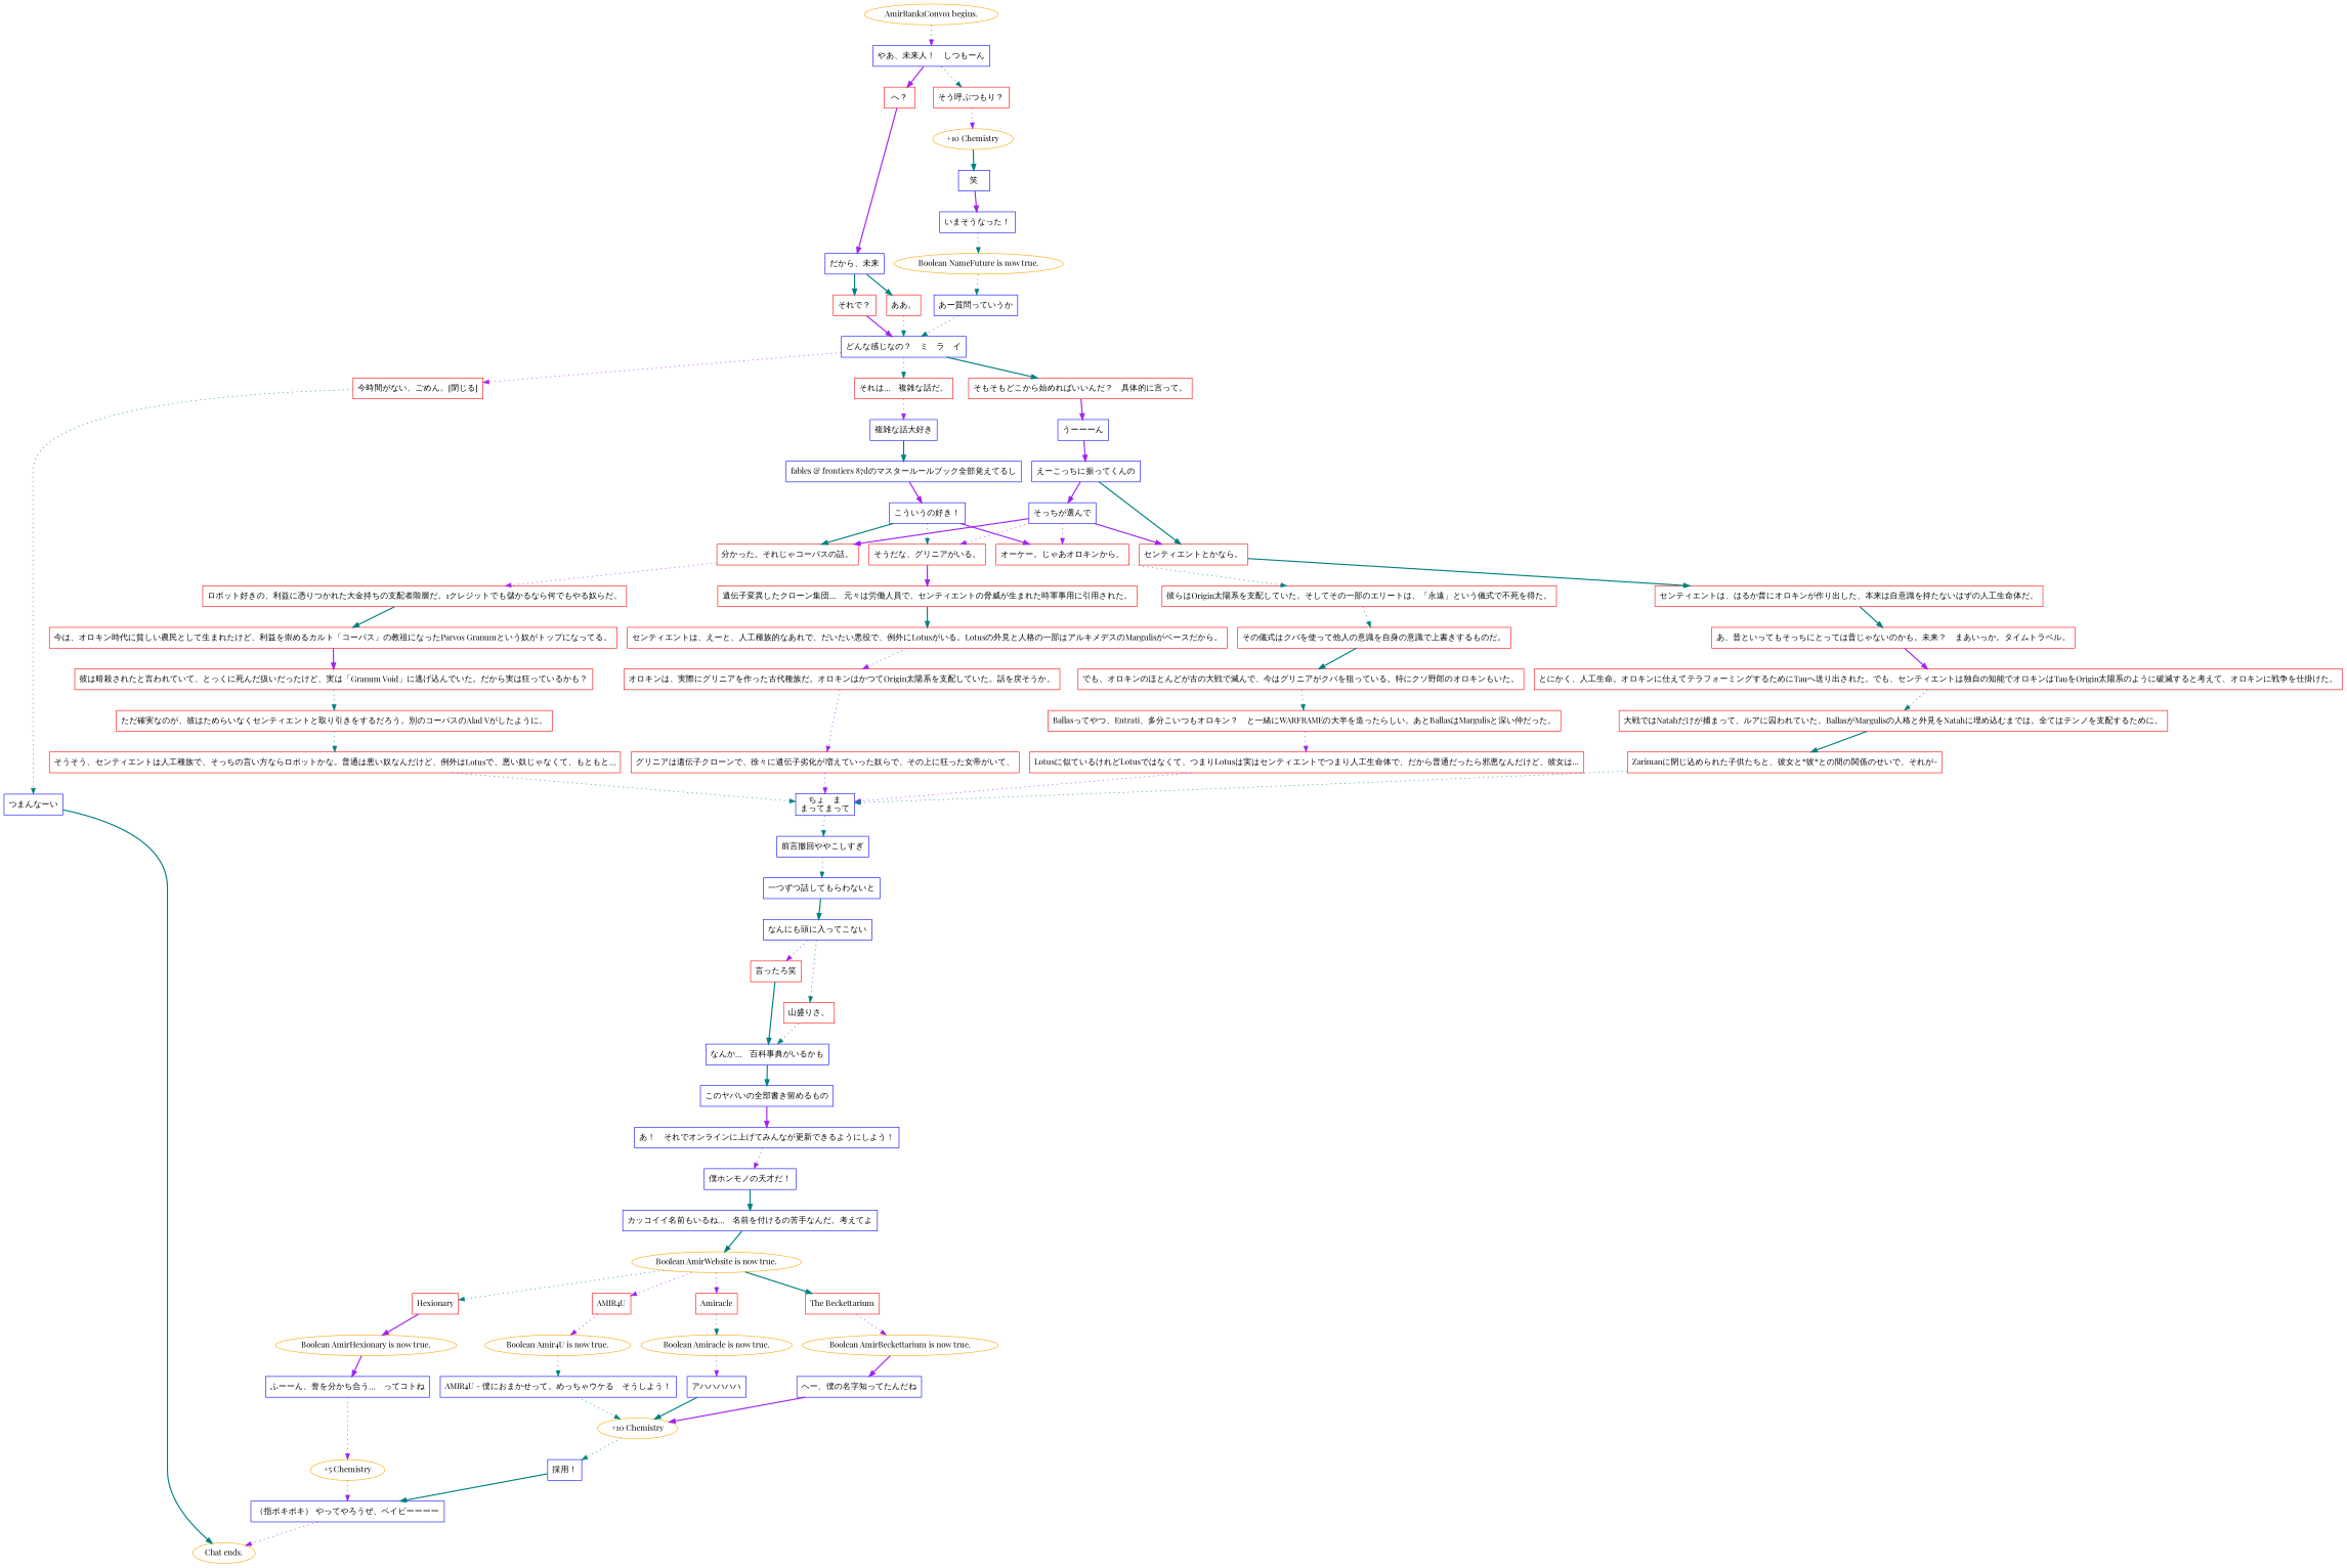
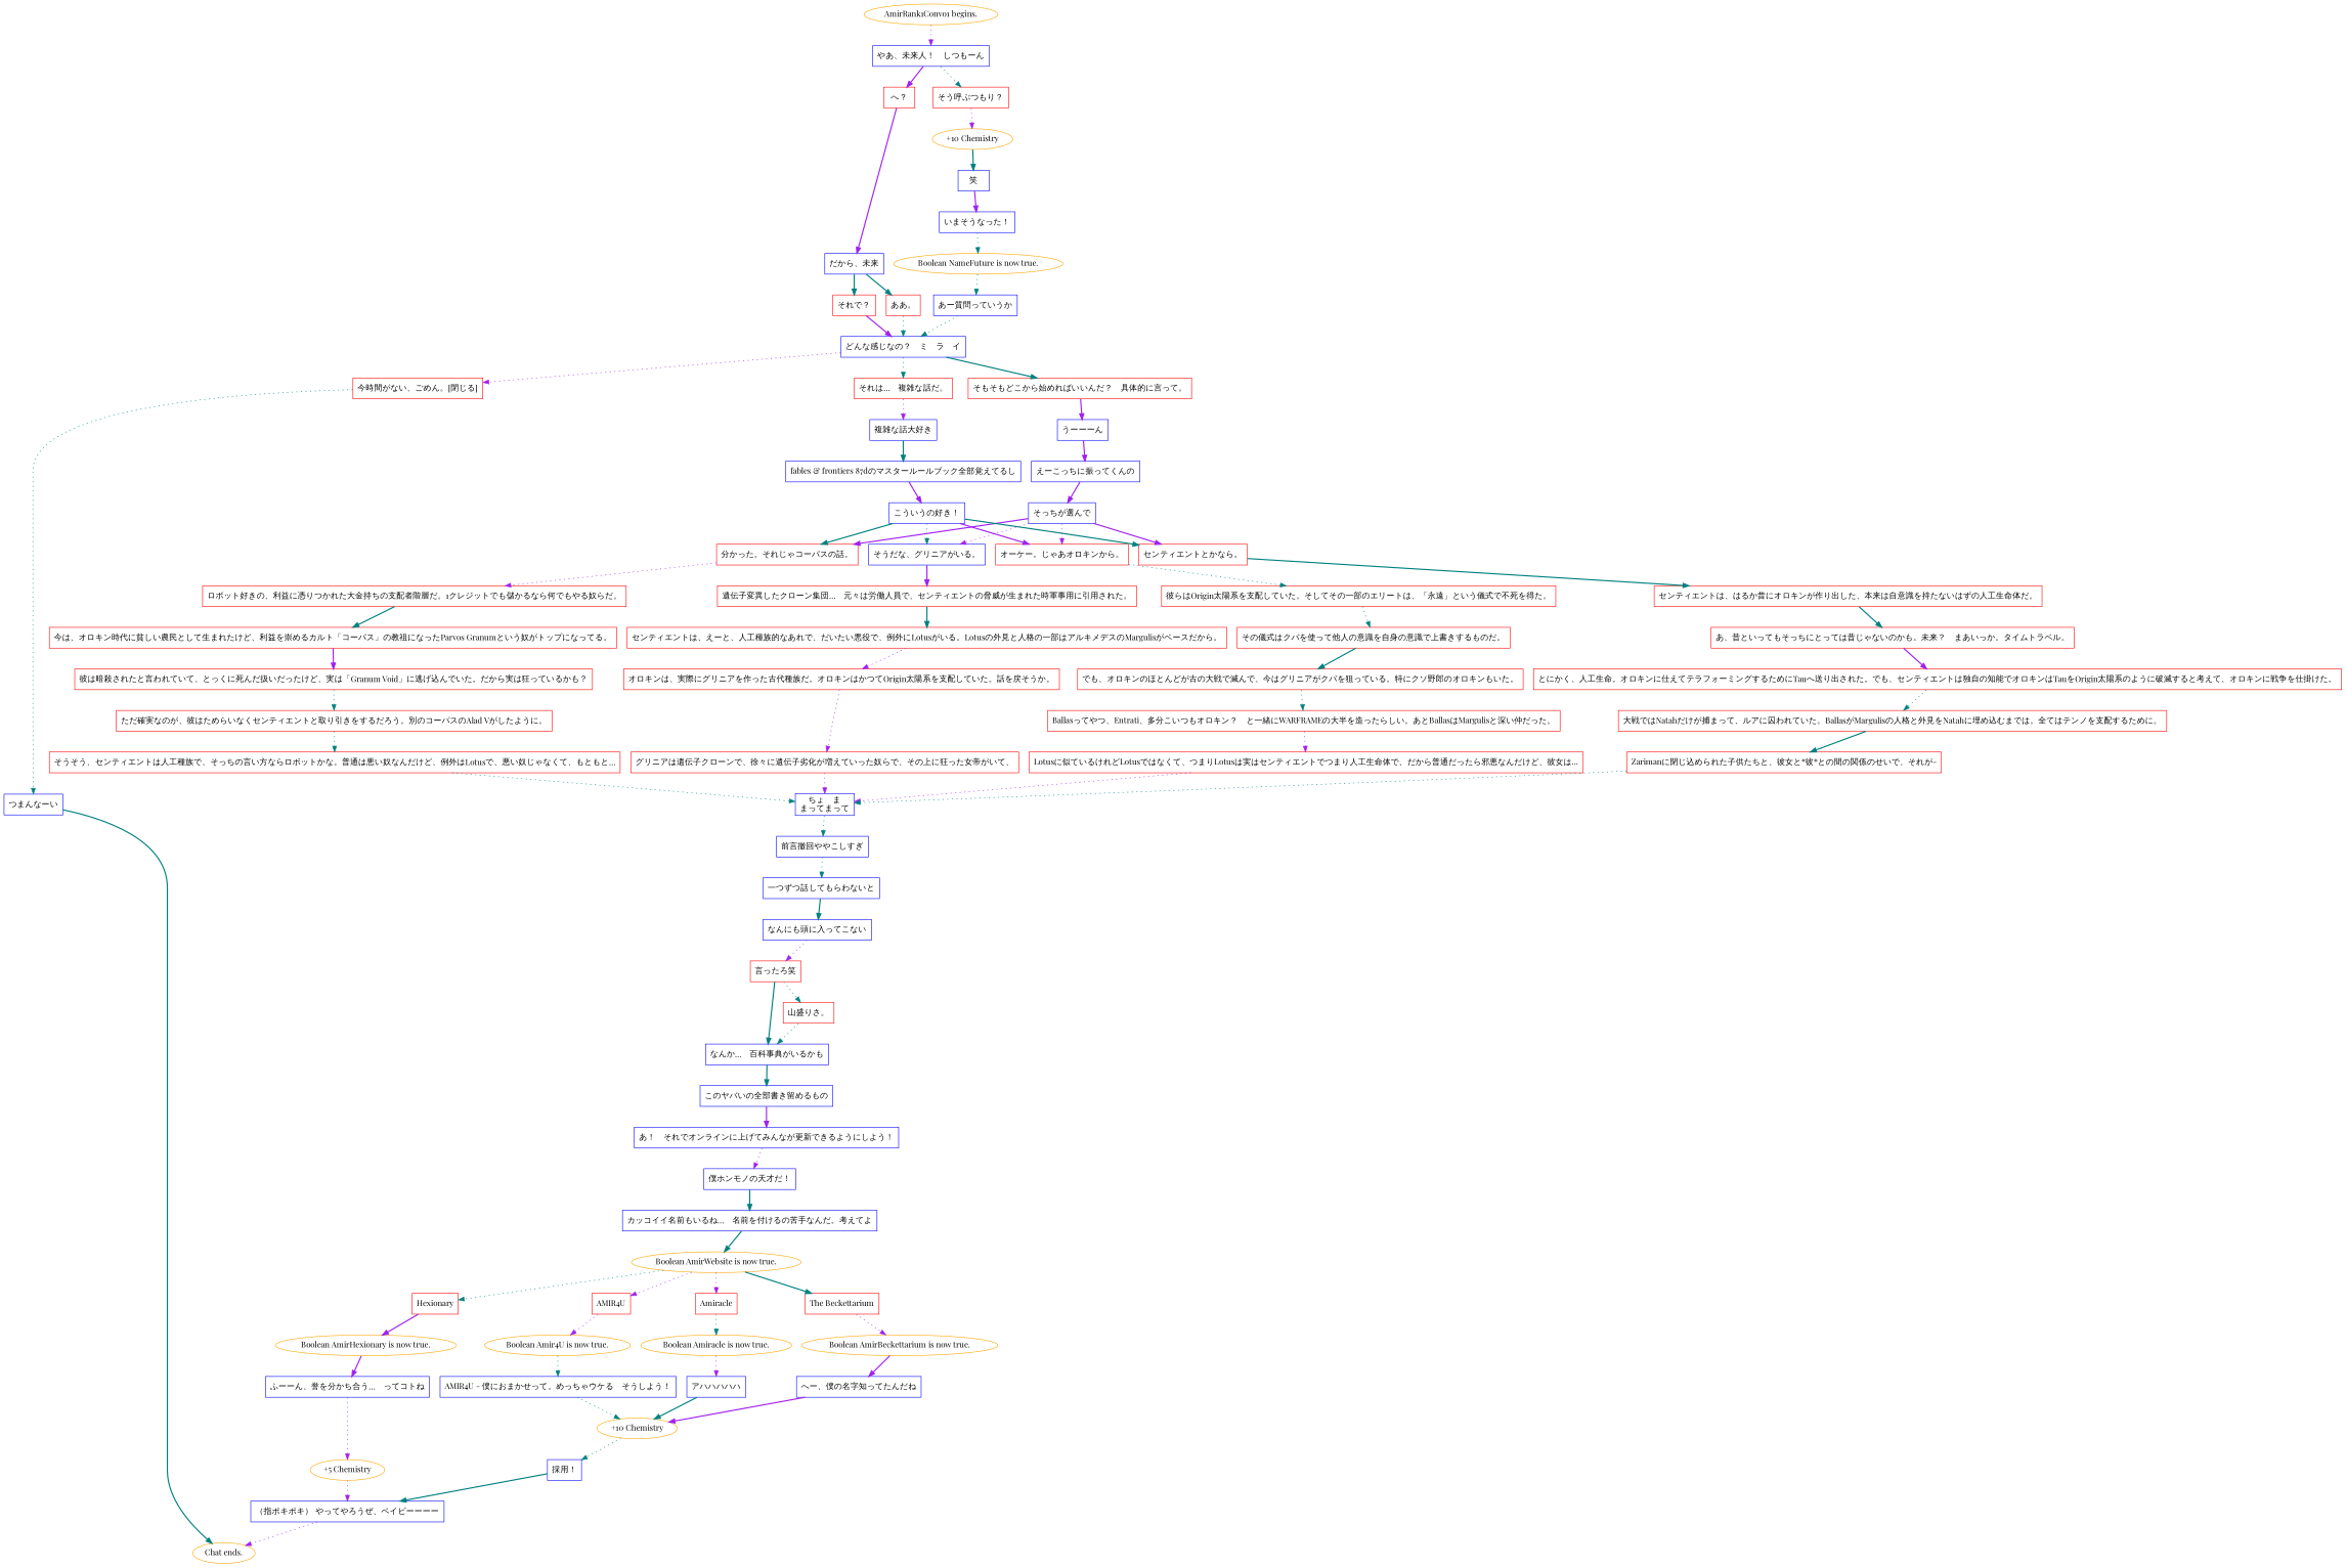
  digraph {
    fontname="Playfair Display"
    node [color=red fontname="Playfair Display" shape=box]
    edge [color=teal fontname="Playfair Display" style=dotted]
    "AmirRank1Convo1 begins." [color=orange shape=""]
    n2 [color=blue label="やあ、未来人！　しつもーん"]
    n3 [label="へ？"]
    n4 [label="そう呼ぶつもり？"]
    n5 [color=blue label="だから、未来"]
    n6 [color=orange label="+10 Chemistry" shape=""]
    n7 [label="ああ。"]
    n8 [label="それで？"]
    n9 [color=blue label="笑"]
    n10 [color=blue label="どんな感じなの？　ミ　ラ　イ"]
    n11 [color=blue label="いまそうなった！"]
    n12 [label="そもそもどこから始めればいいんだ？　具体的に言って。"]
    n13 [label="それは…　複雑な話だ。"]
    n14 [label="今時間がない、ごめん。[閉じる]"]
    n15 [color=orange label="Boolean NameFuture is now true." shape=""]
    n16 [color=blue label="うーーーん"]
    n17 [color=blue label="複雑な話大好き"]
    n18 [color=blue label="つまんなーい"]
    n19 [color=blue label="あー質問っていうか"]
    n20 [color=blue label="えーこっちに振ってくんの"]
    n21 [color=blue label="fables & frontiers 87dのマスタールールブック全部覚えてるし"]
    "Chat ends." [color=orange shape=""]
    n23 [color=blue label="そっちが選んで"]
    n24 [color=blue label="こういうの好き！"]
    n25 [label="オーケー。じゃあオロキンから。"]
    n26 [label="分かった。それじゃコーパスの話。"]
-   n27 [label="そうだな、グリニアがいる。"]
+   n27 [color=blue label="そうだな、グリニアがいる。"]
    n28 [label="センティエントとかなら。"]
    n29 [label="彼らはOrigin太陽系を支配していた。そしてその一部のエリートは、「永遠」という儀式で不死を得た。"]
    n30 [label="ロボット好きの、利益に憑りつかれた大金持ちの支配者階層だ。1クレジットでも儲かるなら何でもやる奴らだ。"]
    n31 [label="遺伝子変異したクローン集団…　元々は労働人員で、センティエントの脅威が生まれた時軍事用に引用された。"]
    n32 [label="センティエントは、はるか昔にオロキンが作り出した、本来は自意識を持たないはずの人工生命体だ。"]
    n33 [label="その儀式はクバを使って他人の意識を自身の意識で上書きするものだ。"]
    n34 [label="今は、オロキン時代に貧しい農民として生まれたけど、利益を崇めるカルト「コーパス」の教祖になったParvos Granumという奴がトップになってる。"]
    n35 [label="センティエントは、えーと、人工種族的なあれで、だいたい悪役で、例外にLotusがいる。Lotusの外見と人格の一部はアルキメデスのMargulisがベースだから。"]
    n36 [label="あ、昔といってもそっちにとっては昔じゃないのかも。未来？　まあいっか。タイムトラベル。"]
    n37 [label="でも、オロキンのほとんどが古の大戦で滅んで、今はグリニアがクバを狙っている。特にクソ野郎のオロキンもいた。"]
    n38 [label="彼は暗殺されたと言われていて、とっくに死んだ扱いだったけど、実は「Granum Void」に逃げ込んでいた。だから実は狂っているかも？"]
    n39 [label="オロキンは、実際にグリニアを作った古代種族だ。オロキンはかつてOrigin太陽系を支配していた。話を戻そうか。"]
    n40 [label="とにかく、人工生命。オロキンに仕えてテラフォーミングするためにTauへ送り出された。でも、センティエントは独自の知能でオロキンはTauをOrigin太陽系のように破滅すると考えて、オロキンに戦争を仕掛けた。"]
    n41 [label="Ballasってやつ、Entrati、多分こいつもオロキン？　と一緒にWARFRAMEの大半を造ったらしい。あとBallasはMargulisと深い仲だった。"]
    n42 [label="ただ確実なのが、彼はためらいなくセンティエントと取り引きをするだろう。別のコーパスのAlad Vがしたように。"]
    n43 [label="グリニアは遺伝子クローンで、徐々に遺伝子劣化が増えていった奴らで、その上に狂った女帝がいて、"]
    n44 [label="大戦ではNatahだけが捕まって、ルアに囚われていた。BallasがMargulisの人格と外見をNatahに埋め込むまでは。全てはテンノを支配するために。"]
    n45 [label="Lotusに似ているけれどLotusではなくて、つまりLotusは実はセンティエントでつまり人工生命体で、だから普通だったら邪悪なんだけど、彼女は..."]
    n46 [label="そうそう、センティエントは人工種族で、そっちの言い方ならロボットかな。普通は悪い奴なんだけど、例外はLotusで、悪い奴じゃなくて、もともと…"]
    n47 [color=blue label="ちょ　ま\nまってまって"]
    n48 [label="Zarimanに閉じ込められた子供たちと、彼女と*彼*との間の関係のせいで、それが-"]
    n49 [color=blue label="前言撤回ややこしすぎ"]
    n50 [color=blue label="一つずつ話してもらわないと"]
    n51 [color=blue label="なんにも頭に入ってこない"]
    n52 [label="言ったろ笑"]
    n53 [label="山盛りさ。"]
    n54 [color=blue label="なんか…　百科事典がいるかも"]
    n55 [color=blue label="このヤバいの全部書き留めるもの"]
    n56 [color=blue label="あ！　それでオンラインに上げてみんなが更新できるようにしよう！"]
    n57 [color=blue label="僕ホンモノの天才だ！"]
    n58 [color=blue label="カッコイイ名前もいるね…　名前を付けるの苦手なんだ。考えてよ"]
    n59 [color=orange label="Boolean AmirWebsite is now true." shape=""]
    n60 [label=Hexionary]
    n61 [label=AMIR4U]
    n62 [label=Amiracle]
    n63 [label="The Beckettarium"]
    n64 [color=orange label="Boolean AmirHexionary is now true." shape=""]
    n65 [color=orange label="Boolean Amir4U is now true." shape=""]
    n66 [color=orange label="Boolean Amiracle is now true." shape=""]
    n67 [color=orange label="Boolean AmirBeckettarium is now true." shape=""]
    n68 [color=blue label="ふーーん、誉を分かち合う…　ってコトね"]
    n69 [color=blue label="AMIR4U - 僕におまかせって。めっちゃウケる　そうしよう！"]
    n70 [color=blue label="アハハハハハ"]
    n71 [color=blue label="へー、僕の名字知ってたんだね"]
    n72 [color=orange label="+5 Chemistry" shape=""]
    n73 [color=orange label="+10 Chemistry" shape=""]
    n74 [color=blue label="（指ポキポキ） やってやろうぜ、ベイビーーーー"]
    n75 [color=blue label="採用！"]
    "AmirRank1Convo1 begins." -> n2 [color=purple]
    n2 -> n3 [color=purple style=bold]
    n2 -> n4
    n3 -> n5 [color=purple style=bold]
    n4 -> n6 [color=purple]
    n5 -> n7 [style=bold]
    n5 -> n8 [style=bold]
    n6 -> n9 [style=bold]
    n7 -> n10
    n8 -> n10 [color=purple style=bold]
    n9 -> n11 [color=purple style=bold]
    n10 -> n12 [style=bold]
    n10 -> n13
    n10 -> n14 [color=purple]
    n11 -> n15
    n12 -> n16 [color=purple style=bold]
    n13 -> n17 [color=purple]
    n14 -> n18
    n15 -> n19
    n16 -> n20 [color=purple style=bold]
    n17 -> n21 [style=bold]
    n18 -> "Chat ends." [style=bold]
    n19 -> n10
    n20 -> n23 [color=purple style=bold]
    n21 -> n24 [color=purple style=bold]
    n23 -> n25 [color=purple]
    n23 -> n26 [color=purple style=bold]
    n23 -> n27 [color=purple]
    n23 -> n28 [color=purple style=bold]
    n24 -> n25 [color=purple style=bold]
    n24 -> n26 [style=bold]
    n24 -> n27
-   n20 -> n28 [style=bold]
+   n24 -> n28 [style=bold]
    n25 -> n29
    n26 -> n30 [color=purple]
    n27 -> n31 [color=purple style=bold]
    n28 -> n32 [style=bold]
    n29 -> n33
    n30 -> n34 [style=bold]
    n31 -> n35 [style=bold]
    n32 -> n36 [style=bold]
    n33 -> n37 [style=bold]
    n34 -> n38 [color=purple style=bold]
    n35 -> n39 [color=purple]
    n36 -> n40 [color=purple style=bold]
    n37 -> n41
    n38 -> n42
    n39 -> n43 [color=purple]
    n40 -> n44
    n41 -> n45 [color=purple]
    n42 -> n46
    n43 -> n47 [color=purple]
    n44 -> n48 [style=bold]
    n45 -> n47 [color=purple]
    n46 -> n47
    n47 -> n49
    n48 -> n47
    n49 -> n50
    n50 -> n51 [style=bold]
    n51 -> n52 [color=purple]
-   n51 -> n53
+   n52 -> n53
    n52 -> n54 [style=bold]
    n53 -> n54
    n54 -> n55 [style=bold]
    n55 -> n56 [color=purple style=bold]
    n56 -> n57 [color=purple]
    n57 -> n58 [style=bold]
    n58 -> n59 [style=bold]
    n59 -> n60
    n59 -> n61 [color=purple]
    n59 -> n62 [color=purple]
    n59 -> n63 [style=bold]
    n60 -> n64 [color=purple style=bold]
    n61 -> n65 [color=purple]
    n62 -> n66
    n63 -> n67 [color=purple]
    n64 -> n68 [color=purple style=bold]
    n65 -> n69
    n66 -> n70 [color=purple]
    n67 -> n71 [color=purple style=bold]
    n68 -> n72 [color=purple]
    n69 -> n73
    n70 -> n73 [style=bold]
    n71 -> n73 [color=purple style=bold]
    n72 -> n74 [color=purple]
    n73 -> n75
    n74 -> "Chat ends." [color=purple]
    n75 -> n74 [style=bold]
  }
